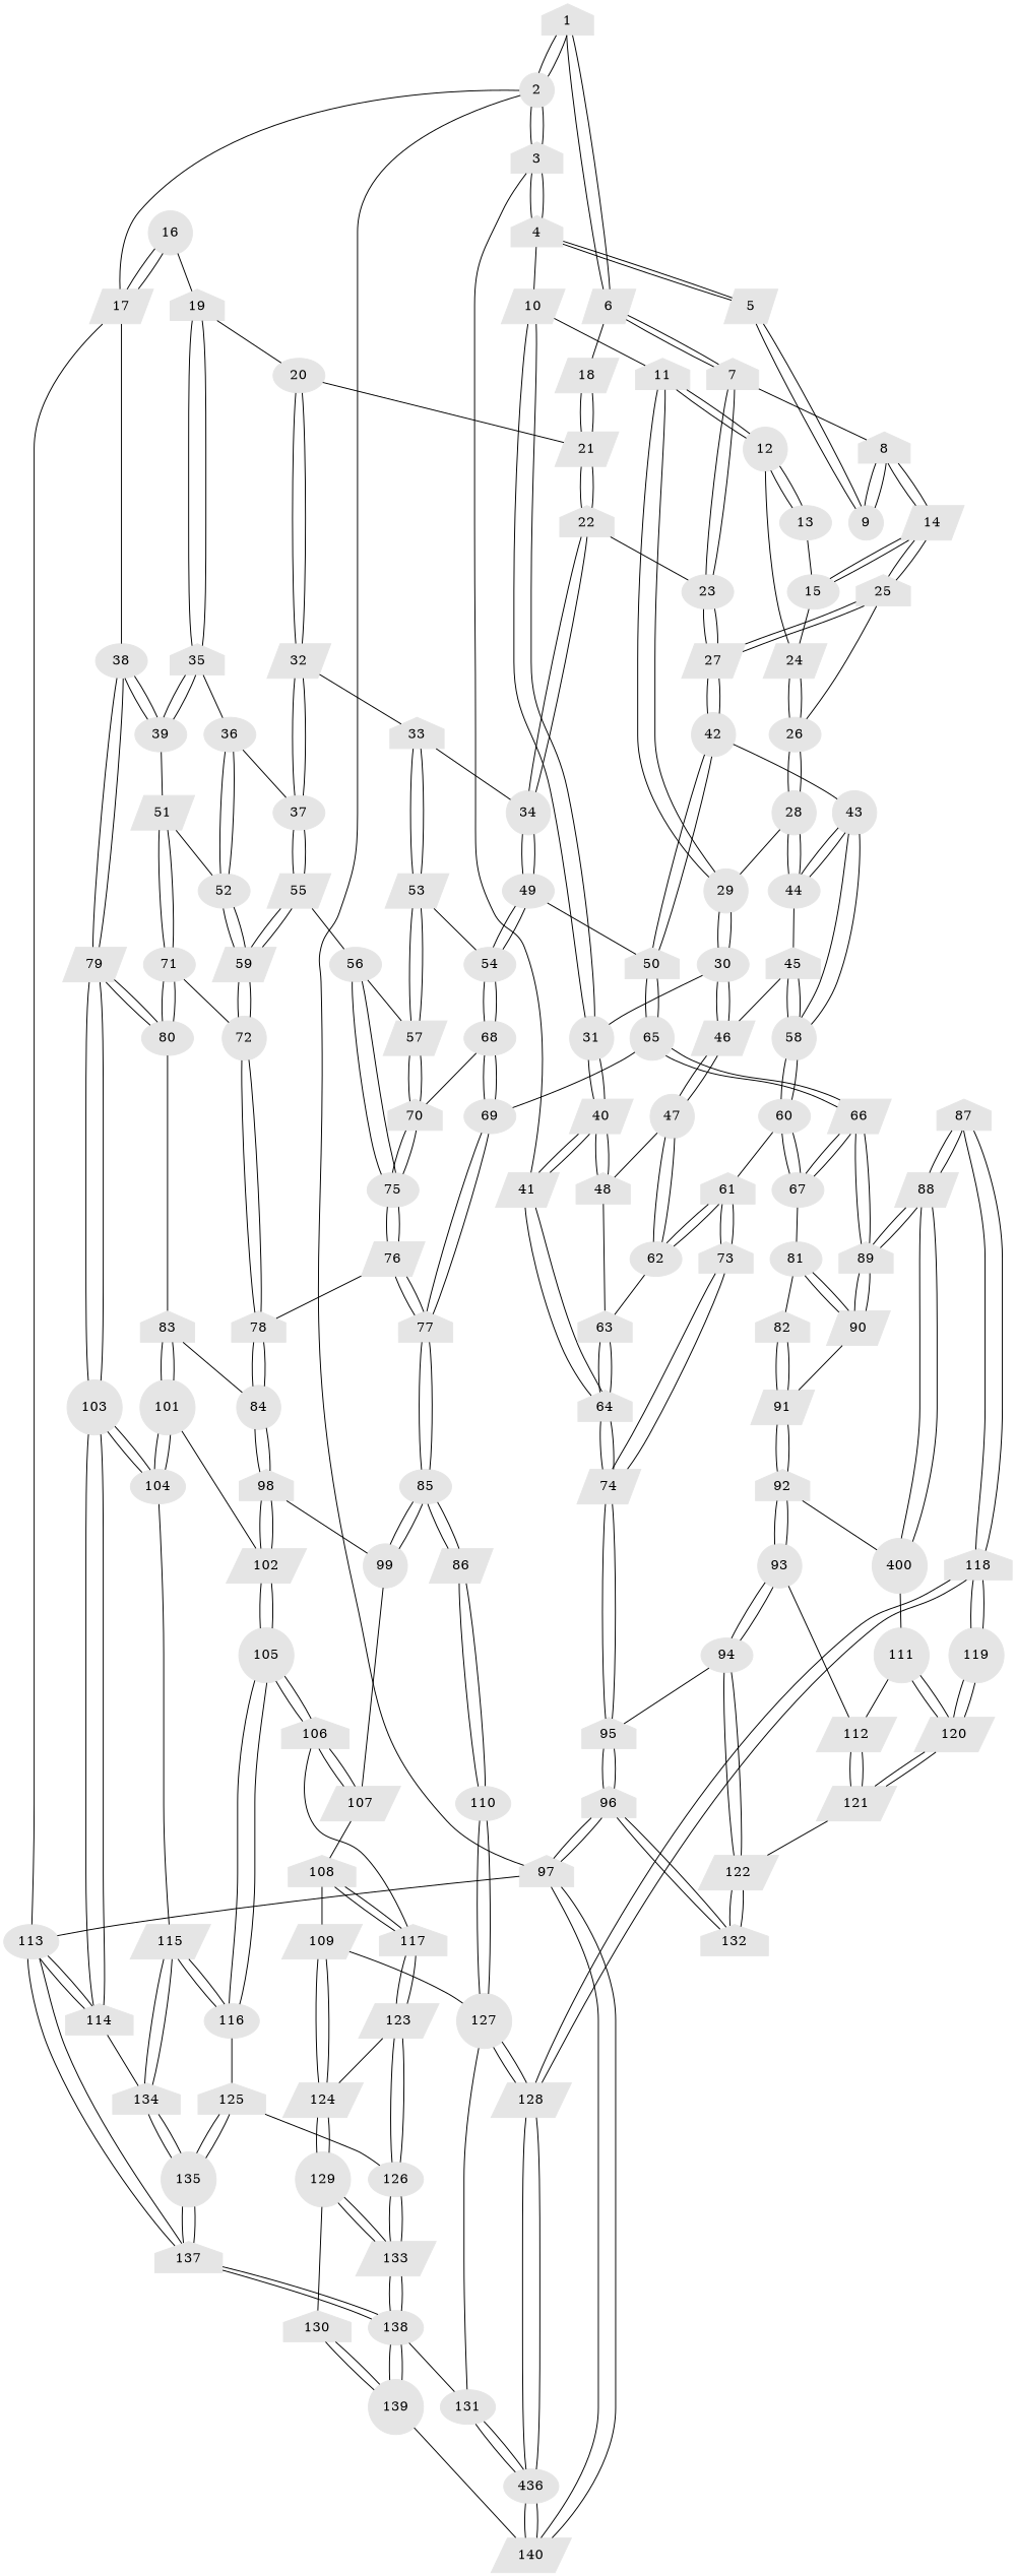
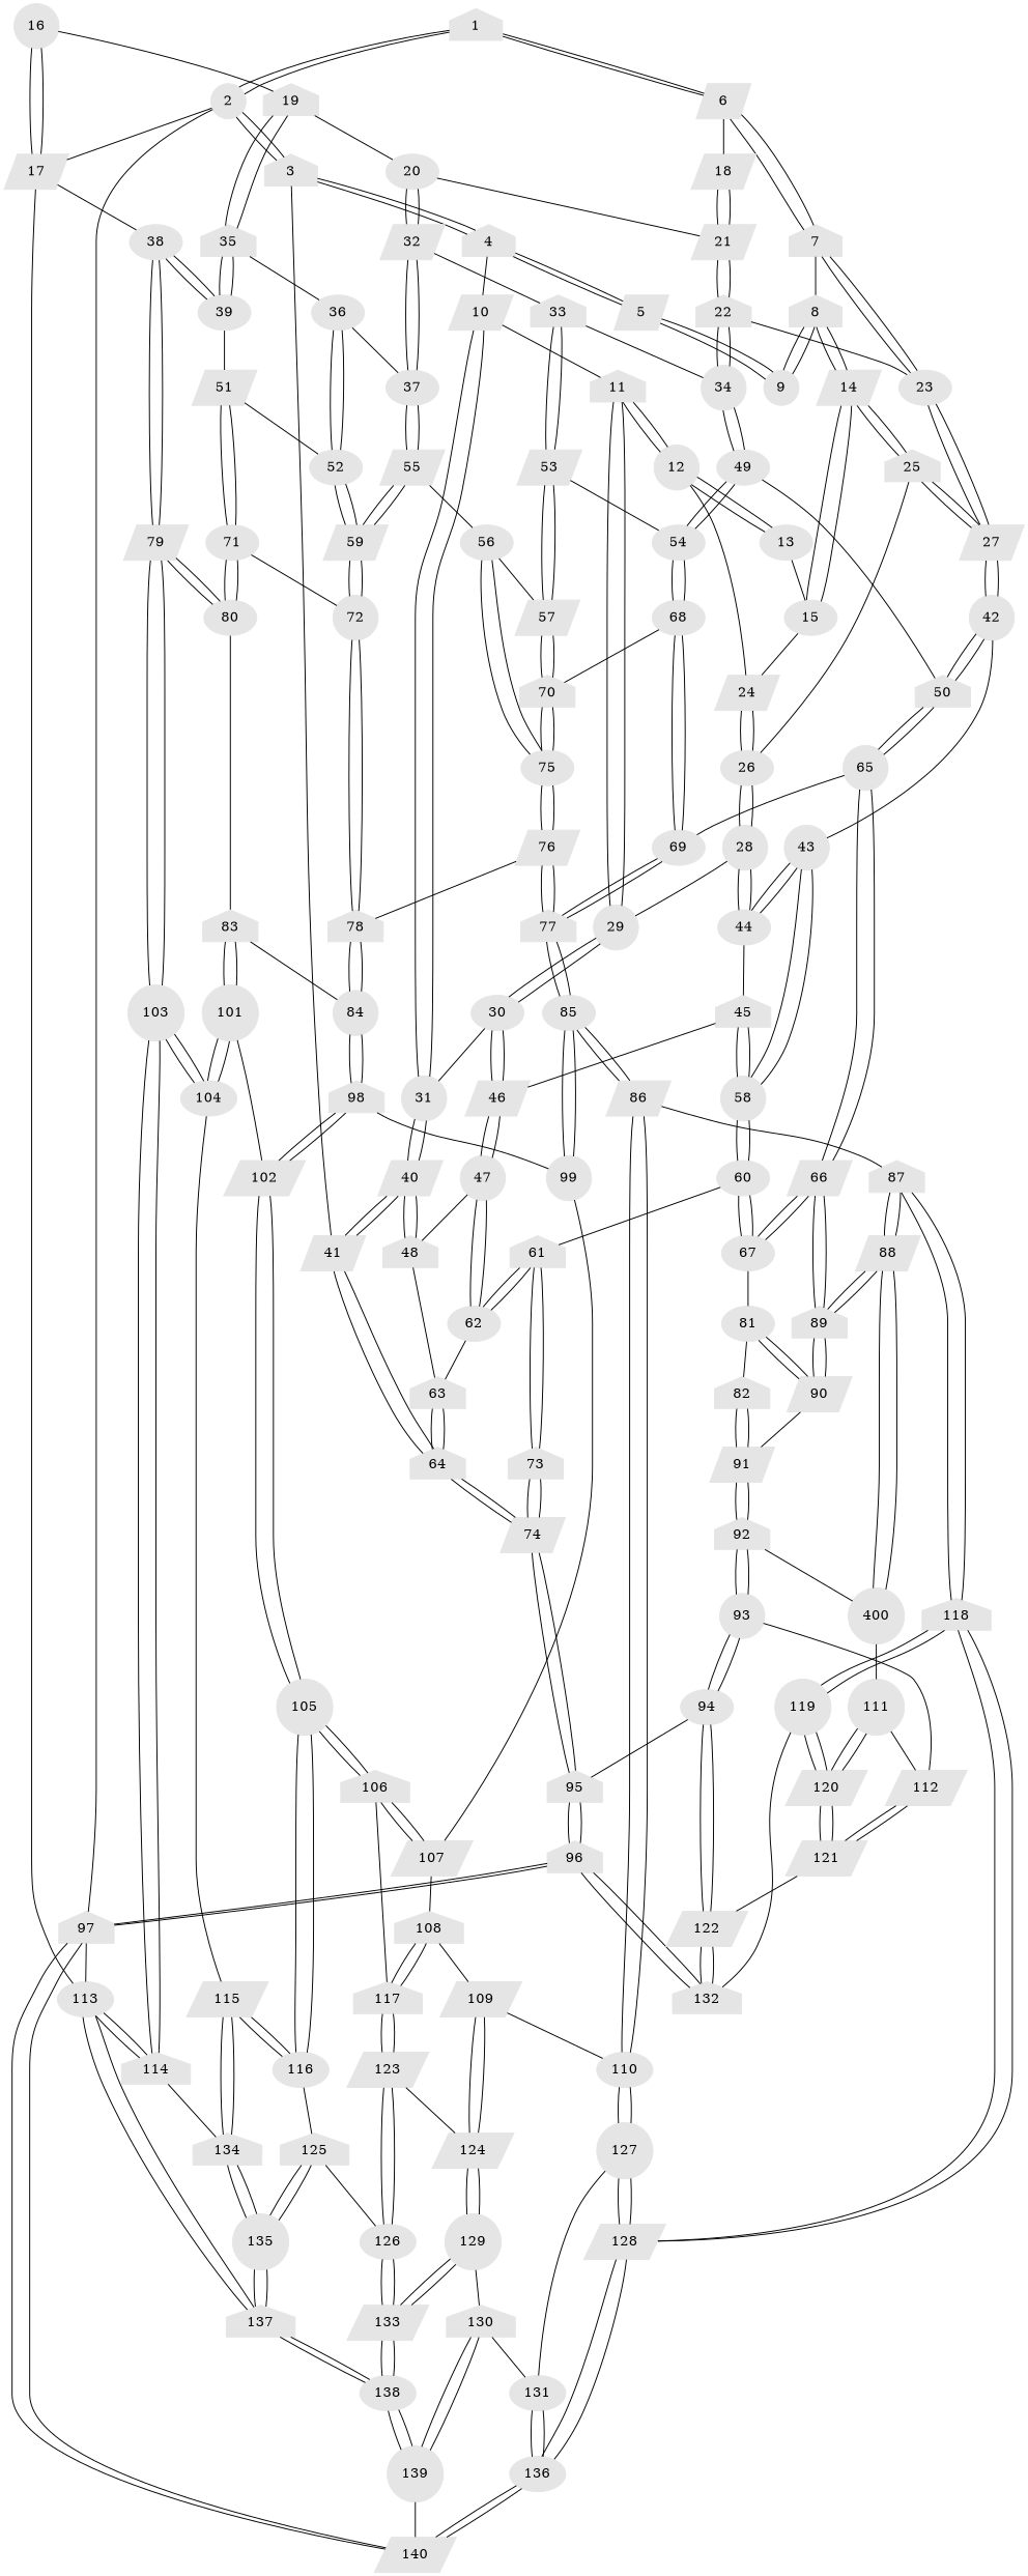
  graph {
    node [color=gray90 shape=house style=filled]
    2 [shape=circle]
    1
    6 [shape=parallelogram]
    3
    17 [shape=parallelogram]
    97
    7
    18 [shape=parallelogram]
    4
    41 [shape=parallelogram]
    38 [shape=ellipse]
    113 [shape=ellipse]
    140 [shape=parallelogram]
    5 [shape=parallelogram]
    10 [shape=parallelogram]
    64
    9 [shape=circle]
    11
    31 [shape=circle]
    8
    23 [shape=ellipse]
    21 [shape=parallelogram]
    14 [shape=parallelogram]
    27 [shape=parallelogram]
    15 [shape=ellipse]
    25
    12 [shape=circle]
    29 [shape=circle]
    40 [shape=parallelogram]
    13 [shape=ellipse]
    24 [shape=parallelogram]
    30 [shape=ellipse]
    26 [shape=ellipse]
    16 [shape=circle]
    19
    20 [shape=ellipse]
    35
    39 [shape=ellipse]
    79 [shape=parallelogram]
    114
    137
    22
    32 [shape=parallelogram]
    36 [shape=ellipse]
    33
    37 [shape=ellipse]
    34 [shape=circle]
    49 [shape=ellipse]
    42 [shape=circle]
    28 [shape=circle]
    44 [shape=ellipse]
    43 [shape=circle]
    50
    45
    46 [shape=parallelogram]
    47 [shape=circle]
    48
    53 [shape=parallelogram]
    55 [shape=parallelogram]
    54 [shape=ellipse]
    57 [shape=parallelogram]
    52 [shape=ellipse]
    51 [shape=parallelogram]
    59 [shape=parallelogram]
    56 [shape=ellipse]
    80 [shape=ellipse]
    103 [shape=circle]
    71 [shape=ellipse]
    63
    74 [shape=parallelogram]
    58 [shape=circle]
    65 [shape=circle]
    60 [shape=ellipse]
    62 [shape=ellipse]
    68 [shape=ellipse]
    66 [shape=parallelogram]
    69 [shape=ellipse]
    72 [shape=circle]
    70
    75 [shape=ellipse]
    76 [shape=parallelogram]
    61
    67 [shape=ellipse]
    78
    73
    81 [shape=ellipse]
    95
    89
    77
    90 [shape=parallelogram]
    82
    85 [shape=ellipse]
    83
    84 [shape=circle]
    91 [shape=parallelogram]
    96
    86 [shape=parallelogram]
    99 [shape=circle]
    98
    104 [shape=ellipse]
    101 [shape=circle]
    92
    102 [shape=parallelogram]
    87
    110 [shape=ellipse]
    107 [shape=parallelogram]
    88 [shape=parallelogram]
    118
    127 [shape=circle]
    n110 [label=400 shape=circle]
    119 [shape=circle]
    128 [shape=parallelogram]
    111 [shape=circle]
    93 [shape=circle]
    94 [shape=ellipse]
    112 [shape=parallelogram]
    122 [shape=parallelogram]
    121 [shape=parallelogram]
    132
    105 [shape=circle]
    108
    120 [shape=parallelogram]
    115 [shape=parallelogram]
    106
    116 [shape=ellipse]
    134
    117
    125
    123 [shape=parallelogram]
    109 [shape=parallelogram]
    124 [shape=parallelogram]
    129 [shape=circle]
    131 [shape=ellipse]
    138 [shape=ellipse]
    135 [shape=circle]
    126 [shape=ellipse]
-   136 [shape=ellipse label=436]
+   136 [shape=ellipse]
    133 [shape=parallelogram]
    130
    139 [shape=circle]
    2 -- 3
    2 -- 3
    2 -- 17
    2 -- 97
    1 -- 2
    1 -- 2
    1 -- 6
    1 -- 6
    6 -- 7
    6 -- 7
    6 -- 18
    3 -- 4
    3 -- 4
    3 -- 41
    17 -- 38
    17 -- 113
    97 -- 113
    97 -- 140
    97 -- 140
    7 -- 8
    7 -- 23
    7 -- 23
    18 -- 21
    18 -- 21
    4 -- 5
    4 -- 5
    4 -- 10
    41 -- 64
    41 -- 64
    38 -- 39
    38 -- 39
    38 -- 79
    38 -- 79
    113 -- 114
    113 -- 114
    113 -- 137
    113 -- 137
    5 -- 9
    5 -- 9
    10 -- 11
    10 -- 31
    10 -- 31
    64 -- 74
    64 -- 74
    11 -- 12
    11 -- 12
    11 -- 29
    11 -- 29
    31 -- 40
    31 -- 40
    8 -- 9
    8 -- 9
    8 -- 14
    8 -- 14
    23 -- 27
    23 -- 27
    21 -- 22
    21 -- 22
    14 -- 15
    14 -- 15
    14 -- 25
    14 -- 25
    27 -- 42
    27 -- 42
    15 -- 24
    25 -- 27
    25 -- 27
    25 -- 26
    12 -- 13
    12 -- 13
    12 -- 24
    29 -- 30
    29 -- 30
    40 -- 41
    40 -- 41
    40 -- 48
    40 -- 48
    13 -- 15
    24 -- 26
    24 -- 26
    30 -- 31
    30 -- 46
    30 -- 46
    26 -- 28
    26 -- 28
    16 -- 17
    16 -- 17
    16 -- 19
    19 -- 20
    19 -- 35
    19 -- 35
    20 -- 21
    20 -- 32
    20 -- 32
    35 -- 39
    35 -- 39
    35 -- 36
    39 -- 51
    79 -- 80
    79 -- 80
    79 -- 103
    79 -- 103
    114 -- 134
    137 -- 138
    137 -- 138
    22 -- 23
    22 -- 34
    22 -- 34
    32 -- 33
    32 -- 37
    32 -- 37
    36 -- 37
    36 -- 52
    36 -- 52
    33 -- 34
    33 -- 53
    33 -- 53
    37 -- 55
    37 -- 55
    34 -- 49
    34 -- 49
    49 -- 50
    49 -- 54
    49 -- 54
    42 -- 43
    42 -- 50
    42 -- 50
    28 -- 29
    28 -- 44
    28 -- 44
    44 -- 45
    43 -- 44
    43 -- 44
    43 -- 58
    43 -- 58
    50 -- 65
    50 -- 65
    45 -- 46
    45 -- 58
    45 -- 58
    46 -- 47
    46 -- 47
    47 -- 48
    47 -- 62
    47 -- 62
    48 -- 63
    53 -- 54
    53 -- 57
    53 -- 57
    55 -- 59
    55 -- 59
    55 -- 56
    54 -- 68
    54 -- 68
    57 -- 70
    57 -- 70
    52 -- 59
    52 -- 59
    51 -- 52
    51 -- 71
    51 -- 71
    59 -- 72
    59 -- 72
    56 -- 57
    56 -- 75
    56 -- 75
    80 -- 83
    103 -- 114
    103 -- 114
    103 -- 104
    103 -- 104
    71 -- 80
    71 -- 80
    71 -- 72
    63 -- 64
    63 -- 64
    74 -- 95
    74 -- 95
    58 -- 60
    58 -- 60
    65 -- 66
    65 -- 66
    65 -- 69
    60 -- 61
    60 -- 67
    60 -- 67
    62 -- 63
    68 -- 69
    68 -- 69
    68 -- 70
    66 -- 67
    66 -- 67
    66 -- 89
    66 -- 89
    69 -- 77
    69 -- 77
    72 -- 78
    72 -- 78
    70 -- 75
    70 -- 75
    75 -- 76
    75 -- 76
    76 -- 78
    76 -- 77
    76 -- 77
    61 -- 62
    61 -- 62
    61 -- 73
    61 -- 73
    67 -- 81
    78 -- 84
    78 -- 84
    73 -- 74
    73 -- 74
    81 -- 90
    81 -- 90
    81 -- 82
    95 -- 96
    95 -- 96
    89 -- 90
    89 -- 90
    77 -- 85
    77 -- 85
    90 -- 91
    82 -- 91
    82 -- 91
    85 -- 86
    85 -- 86
    85 -- 99
    85 -- 99
    83 -- 84
    83 -- 101
    83 -- 101
    84 -- 98
    84 -- 98
    91 -- 92
    91 -- 92
    96 -- 97
    96 -- 97
    96 -- 132
    96 -- 132
+   86 -- 87
    86 -- 110
    86 -- 110
    99 -- 107
    98 -- 99
    98 -- 102
    98 -- 102
    104 -- 115
    101 -- 104
    101 -- 104
    101 -- 102
    92 -- n110
    92 -- 93
    92 -- 93
    102 -- 105
    102 -- 105
    87 -- 88
    87 -- 88
    87 -- 118
    87 -- 118
    110 -- 127
    110 -- 127
    107 -- 108
    88 -- 89
    88 -- 89
    88 -- n110
    88 -- n110
    118 -- 119
    118 -- 119
    118 -- 128
    118 -- 128
    127 -- 128
    127 -- 128
    127 -- 131
    n110 -- 111
+   119 -- 132
    119 -- 120
    119 -- 120
    128 -- 136
    128 -- 136
    111 -- 112
    111 -- 120
    111 -- 120
    93 -- 94
    93 -- 94
    93 -- 112
    94 -- 95
    94 -- 122
    94 -- 122
    112 -- 121
    112 -- 121
    122 -- 132
    122 -- 132
    121 -- 122
    105 -- 106
    105 -- 106
    105 -- 116
    105 -- 116
    108 -- 117
    108 -- 117
    108 -- 109
    120 -- 121
    120 -- 121
    115 -- 116
    115 -- 116
    115 -- 134
    115 -- 134
    106 -- 107
    106 -- 107
    106 -- 117
    116 -- 125
    134 -- 135
    134 -- 135
    117 -- 123
    117 -- 123
    125 -- 135
    125 -- 135
    125 -- 126
    123 -- 124
    123 -- 126
    123 -- 126
-   109 -- 127
+   109 -- 110
    109 -- 124
    109 -- 124
    124 -- 129
    124 -- 129
    129 -- 133
    129 -- 133
    129 -- 130
    131 -- 136
    131 -- 136
    138 -- 139
    138 -- 139
    135 -- 137
    135 -- 137
    126 -- 133
    126 -- 133
    136 -- 140
    136 -- 140
    133 -- 138
    133 -- 138
-   138 -- 131
+   130 -- 131
    130 -- 139
    130 -- 139
    139 -- 140
  }
